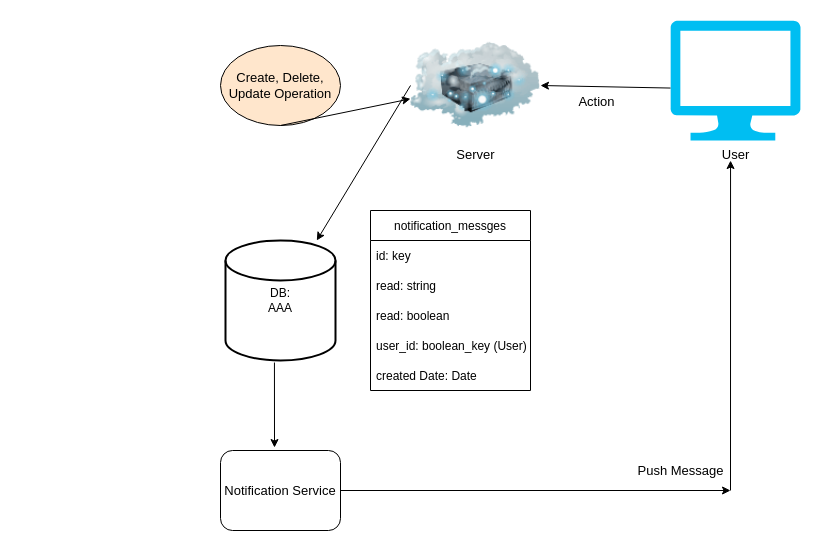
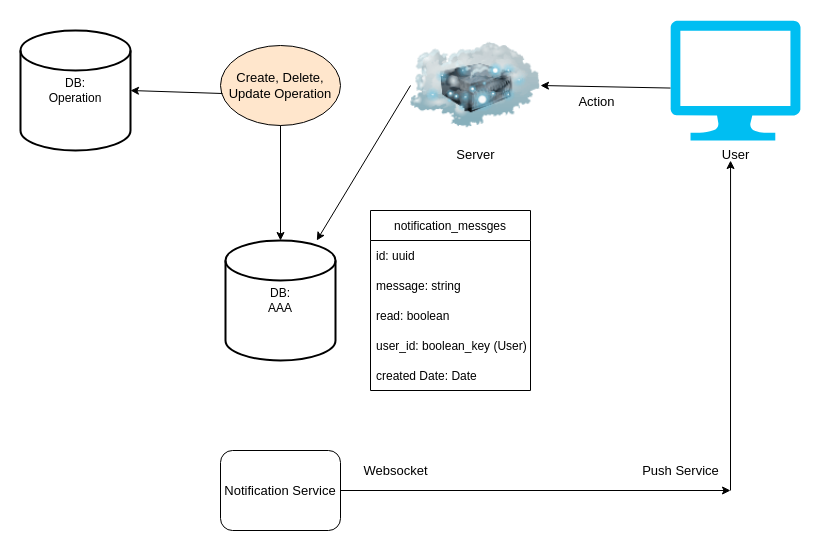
  <mxCell id="0" />
  <mxCell id="1" parent="0" />
  <mxCell id="2" value="&lt;font style=&quot;font-size: 13px;&quot;&gt;User&lt;/font&gt;" style="verticalLabelPosition=bottom;html=1;verticalAlign=top;align=center;strokeColor=none;fillColor=#00BEF2;shape=mxgraph.azure.computer;pointerEvents=1;" vertex="1" parent="1"><mxGeometry x="670" y="20" width="130" height="120" as="geometry" /></mxCell>
  <mxCell id="3" value="&lt;font style=&quot;font-size: 13px;&quot;&gt;Server&lt;/font&gt;" style="image;html=1;image=img/lib/clip_art/networking/Cloud_Server_128x128.png" vertex="1" parent="1"><mxGeometry x="410" y="30" width="130" height="110" as="geometry" /></mxCell>
+ <mxCell id="4" value="DB: &lt;br&gt;Operation" style="strokeWidth=2;html=1;shape=mxgraph.flowchart.database;whiteSpace=wrap;" vertex="1" parent="1"><mxGeometry x="20" y="30" width="110" height="120" as="geometry" /></mxCell>
  <mxCell id="5" value="notification_messges" style="swimlane;fontStyle=0;childLayout=stackLayout;horizontal=1;startSize=30;horizontalStack=0;resizeParent=1;resizeParentMax=0;resizeLast=0;collapsible=1;marginBottom=0;" vertex="1" parent="1"><mxGeometry x="370" y="210" width="160" height="180" as="geometry" /></mxCell>
- <mxCell id="6" value="id: key" style="text;strokeColor=none;fillColor=none;align=left;verticalAlign=middle;spacingLeft=4;spacingRight=4;overflow=hidden;points=[[0,0.5],[1,0.5]];portConstraint=eastwest;rotatable=0;" vertex="1" parent="5"><mxGeometry y="30" width="160" height="30" as="geometry" /></mxCell>
- <mxCell id="7" value="read: string" style="text;strokeColor=none;fillColor=none;align=left;verticalAlign=middle;spacingLeft=4;spacingRight=4;overflow=hidden;points=[[0,0.5],[1,0.5]];portConstraint=eastwest;rotatable=0;" vertex="1" parent="5"><mxGeometry y="60" width="160" height="30" as="geometry" /></mxCell>
+ <mxCell id="6" value="id: uuid" style="text;strokeColor=none;fillColor=none;align=left;verticalAlign=middle;spacingLeft=4;spacingRight=4;overflow=hidden;points=[[0,0.5],[1,0.5]];portConstraint=eastwest;rotatable=0;" vertex="1" parent="5"><mxGeometry y="30" width="160" height="30" as="geometry" /></mxCell>
+ <mxCell id="7" value="message: string" style="text;strokeColor=none;fillColor=none;align=left;verticalAlign=middle;spacingLeft=4;spacingRight=4;overflow=hidden;points=[[0,0.5],[1,0.5]];portConstraint=eastwest;rotatable=0;" vertex="1" parent="5"><mxGeometry y="60" width="160" height="30" as="geometry" /></mxCell>
  <mxCell id="8" value="read: boolean" style="text;strokeColor=none;fillColor=none;align=left;verticalAlign=middle;spacingLeft=4;spacingRight=4;overflow=hidden;points=[[0,0.5],[1,0.5]];portConstraint=eastwest;rotatable=0;" vertex="1" parent="5"><mxGeometry y="90" width="160" height="30" as="geometry" /></mxCell>
  <mxCell id="9" value="user_id: boolean_key (User)" style="text;strokeColor=none;fillColor=none;align=left;verticalAlign=middle;spacingLeft=4;spacingRight=4;overflow=hidden;points=[[0,0.5],[1,0.5]];portConstraint=eastwest;rotatable=0;" vertex="1" parent="5"><mxGeometry y="120" width="160" height="30" as="geometry" /></mxCell>
  <mxCell id="10" value="created Date: Date" style="text;strokeColor=none;fillColor=none;align=left;verticalAlign=middle;spacingLeft=4;spacingRight=4;overflow=hidden;points=[[0,0.5],[1,0.5]];portConstraint=eastwest;rotatable=0;" vertex="1" parent="5"><mxGeometry y="150" width="160" height="30" as="geometry" /></mxCell>
  <mxCell id="11" value="" style="endArrow=classic;html=1;rounded=0;exitX=0;exitY=0.563;exitDx=0;exitDy=0;exitPerimeter=0;entryX=1;entryY=0.5;entryDx=0;entryDy=0;" edge="1" parent="1" source="2" target="3"><mxGeometry width="50" height="50" relative="1" as="geometry"><mxPoint x="370" y="190" as="sourcePoint" /><mxPoint x="420" y="140" as="targetPoint" /></mxGeometry></mxCell>
  <mxCell id="12" value="Action" style="edgeLabel;html=1;align=center;verticalAlign=middle;resizable=0;points=[];fontSize=13;" vertex="1" connectable="0" parent="11"><mxGeometry x="0.137" y="4" relative="1" as="geometry"><mxPoint y="10" as="offset" /></mxGeometry></mxCell>
  <mxCell id="13" value="Create, Delete, Update Operation" style="ellipse;whiteSpace=wrap;html=1;fontSize=13;fillColor=#ffe6cc;" vertex="1" parent="1"><mxGeometry x="220" y="45" width="120" height="80" as="geometry" /></mxCell>
  <mxCell id="14" value="" style="endArrow=classic;html=1;rounded=0;fontSize=13;exitX=0;exitY=0.5;exitDx=0;exitDy=0;" edge="1" parent="1" source="3" target="16"><mxGeometry width="50" height="50" relative="1" as="geometry"><mxPoint x="370" y="190" as="sourcePoint" /><mxPoint x="420" y="140" as="targetPoint" /></mxGeometry></mxCell>
+ <mxCell id="15" value="" style="endArrow=classic;html=1;rounded=0;fontSize=13;entryX=1;entryY=0.5;entryDx=0;entryDy=0;entryPerimeter=0;exitX=0.017;exitY=0.6;exitDx=0;exitDy=0;exitPerimeter=0;" edge="1" parent="1" source="13" target="4"><mxGeometry width="50" height="50" relative="1" as="geometry"><mxPoint x="370" y="190" as="sourcePoint" /><mxPoint x="420" y="140" as="targetPoint" /></mxGeometry></mxCell>
  <mxCell id="16" value="DB: &lt;br&gt;AAA" style="strokeWidth=2;html=1;shape=mxgraph.flowchart.database;whiteSpace=wrap;" vertex="1" parent="1"><mxGeometry x="225" y="240" width="110" height="120" as="geometry" /></mxCell>
- <mxCell id="17" value="" style="endArrow=classic;html=1;rounded=0;fontSize=13;exitX=0.5;exitY=1;exitDx=0;exitDy=0;" edge="1" parent="1" source="13" target="3"><mxGeometry width="50" height="50" relative="1" as="geometry"><mxPoint x="280" y="130" as="sourcePoint" /><mxPoint x="420" y="140" as="targetPoint" /></mxGeometry></mxCell>
+ <mxCell id="17" value="" style="endArrow=classic;html=1;rounded=0;fontSize=13;entryX=0.5;entryY=0;entryDx=0;entryDy=0;entryPerimeter=0;exitX=0.5;exitY=1;exitDx=0;exitDy=0;" edge="1" parent="1" source="13" target="16"><mxGeometry width="50" height="50" relative="1" as="geometry"><mxPoint x="280" y="130" as="sourcePoint" /><mxPoint x="420" y="140" as="targetPoint" /></mxGeometry></mxCell>
  <mxCell id="18" value="Notification Service" style="whiteSpace=wrap;html=1;fontSize=13;rounded=1;" vertex="1" parent="1"><mxGeometry x="220" y="450" width="120" height="80" as="geometry" /></mxCell>
- <mxCell id="19" value="" style="endArrow=classic;html=1;rounded=0;fontSize=13;entryX=0.45;entryY=-0.037;entryDx=0;entryDy=0;entryPerimeter=0;exitX=0.445;exitY=1.017;exitDx=0;exitDy=0;exitPerimeter=0;" edge="1" parent="1" source="16" target="18"><mxGeometry width="50" height="50" relative="1" as="geometry"><mxPoint x="370" y="410" as="sourcePoint" /><mxPoint x="420" y="360" as="targetPoint" /></mxGeometry></mxCell>
  <mxCell id="20" value="" style="endArrow=classic;html=1;rounded=0;fontSize=13;exitX=1;exitY=0.5;exitDx=0;exitDy=0;" edge="1" parent="1" source="18"><mxGeometry width="50" height="50" relative="1" as="geometry"><mxPoint x="370" y="410" as="sourcePoint" /><mxPoint x="730" y="490" as="targetPoint" /></mxGeometry></mxCell>
  <mxCell id="21" value="" style="endArrow=classic;html=1;rounded=0;fontSize=13;entryX=0.462;entryY=1.167;entryDx=0;entryDy=0;entryPerimeter=0;" edge="1" parent="1" target="2"><mxGeometry width="50" height="50" relative="1" as="geometry"><mxPoint x="730" y="490" as="sourcePoint" /><mxPoint x="740" y="180" as="targetPoint" /></mxGeometry></mxCell>
- <mxCell id="22" value="Push Message" style="text;html=1;align=center;verticalAlign=middle;resizable=0;points=[];autosize=1;strokeColor=none;fillColor=none;fontSize=13;" vertex="1" parent="1"><mxGeometry x="630" y="460" width="100" height="20" as="geometry" /></mxCell>
+ <mxCell id="22" value="Push Service" style="text;html=1;align=center;verticalAlign=middle;resizable=0;points=[];autosize=1;strokeColor=none;fillColor=none;fontSize=13;" vertex="1" parent="1"><mxGeometry x="630" y="460" width="100" height="20" as="geometry" /></mxCell>
+ <mxCell id="23" value="Websocket" style="text;html=1;align=center;verticalAlign=middle;resizable=0;points=[];autosize=1;strokeColor=none;fillColor=none;fontSize=13;" vertex="1" parent="1"><mxGeometry x="355" y="460" width="80" height="20" as="geometry" /></mxCell>
